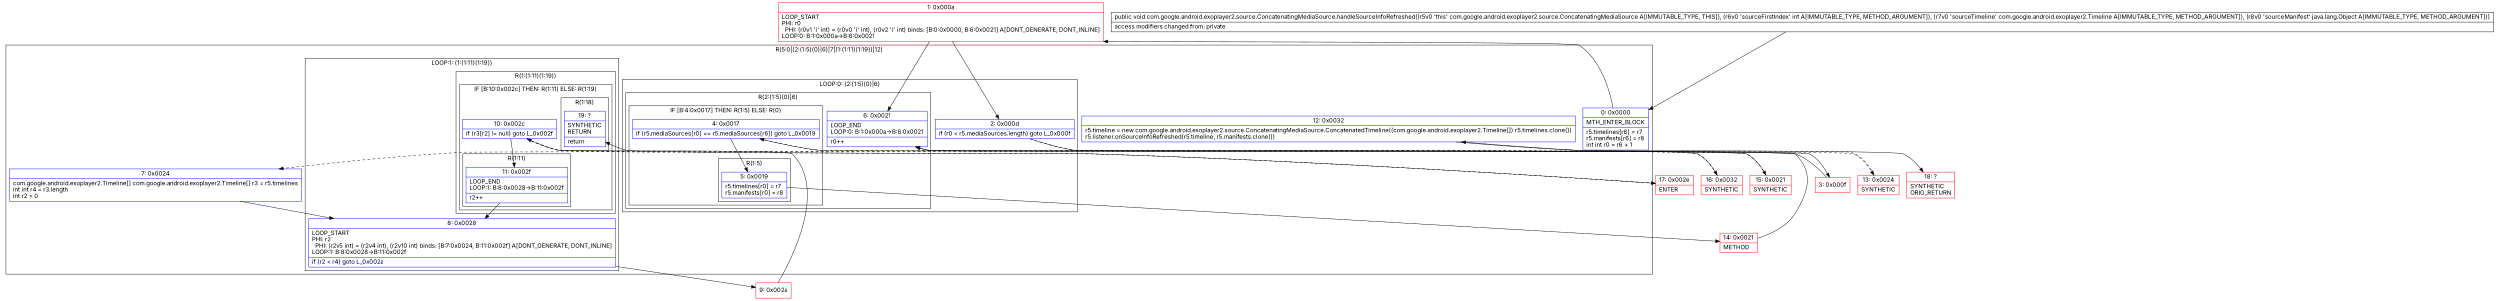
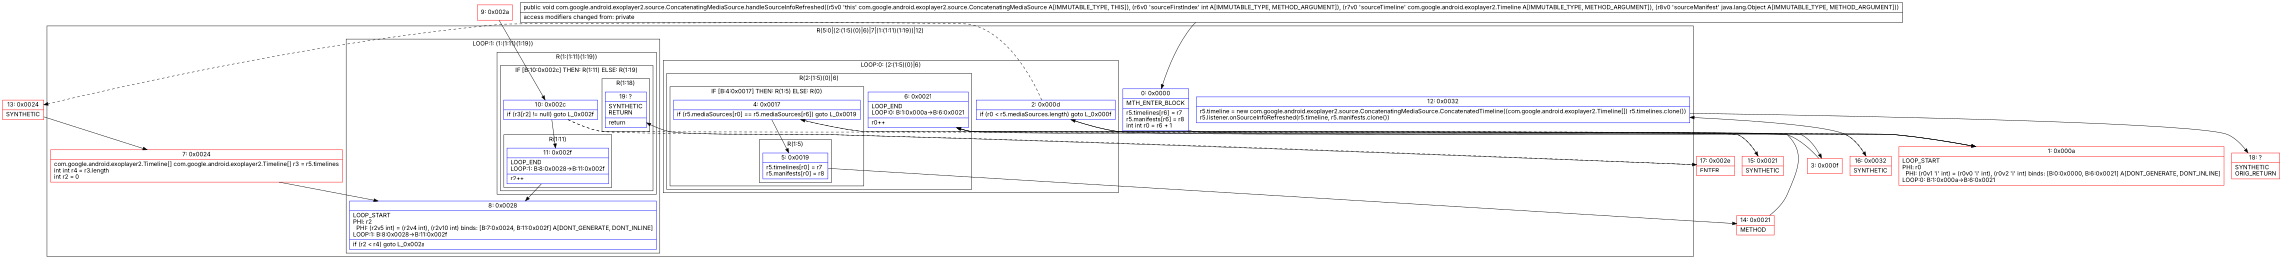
  digraph {
    fontname=Inter
    node [color=blue fontname=Inter shape=record]
    edge [fontname=Inter]
    n1 [label="{5\:\ 0x0019|r5.timelines[r0] = r7\lr5.manifests[r0] = r8\l}"]
    n2 [label="{4\:\ 0x0017|if (r5.mediaSources[r0] == r5.mediaSources[r6]) goto L_0x0019\l}"]
    n3 [label="{6\:\ 0x0021|LOOP_END\lLOOP:0: B:1:0x000a\-\>B:6:0x0021\l|r0++\l}"]
    n4 [label="{2\:\ 0x000d|if (r0 \< r5.mediaSources.length) goto L_0x000f\l}"]
    n5 [label="{11\:\ 0x002f|LOOP_END\lLOOP:1: B:8:0x0028\-\>B:11:0x002f\l|r2++\l}"]
    n6 [label="{19\:\ ?|SYNTHETIC\lRETURN\l|return\l}"]
    n7 [label="{10\:\ 0x002c|if (r3[r2] != null) goto L_0x002f\l}"]
    n8 [label="{8\:\ 0x0028|LOOP_START\lPHI: r2 \l  PHI: (r2v5 int) = (r2v4 int), (r2v10 int) binds: [B:7:0x0024, B:11:0x002f] A[DONT_GENERATE, DONT_INLINE]\lLOOP:1: B:8:0x0028\-\>B:11:0x002f\l|if (r2 \< r4) goto L_0x002a\l}"]
    n9 [label="{0\:\ 0x0000|MTH_ENTER_BLOCK\l|r5.timelines[r6] = r7\lr5.manifests[r6] = r8\lint int r0 = r6 + 1\l}"]
-   n10 [label="{7\:\ 0x0024|com.google.android.exoplayer2.Timeline[] com.google.android.exoplayer2.Timeline[] r3 = r5.timelines\lint int r4 = r3.length\lint r2 = 0\l}"]
+   n10 [color=red label="{7\:\ 0x0024|com.google.android.exoplayer2.Timeline[] com.google.android.exoplayer2.Timeline[] r3 = r5.timelines\lint int r4 = r3.length\lint r2 = 0\l}"]
    n11 [label="{12\:\ 0x0032|r5.timeline = new com.google.android.exoplayer2.source.ConcatenatingMediaSource.ConcatenatedTimeline((com.google.android.exoplayer2.Timeline[]) r5.timelines.clone())\lr5.listener.onSourceInfoRefreshed(r5.timeline, r5.manifests.clone())\l}"]
    n12 [color=red label="{14\:\ 0x0021|METHOD\l}"]
    n13 [color=red label="{15\:\ 0x0021|SYNTHETIC\l}"]
    n14 [color=red label="{1\:\ 0x000a|LOOP_START\lPHI: r0 \l  PHI: (r0v1 'i' int) = (r0v0 'i' int), (r0v2 'i' int) binds: [B:0:0x0000, B:6:0x0021] A[DONT_GENERATE, DONT_INLINE]\lLOOP:0: B:1:0x000a\-\>B:6:0x0021\l}"]
    n15 [color=red label="{3\:\ 0x000f}"]
    n16 [color=red label="{13\:\ 0x0024|SYNTHETIC\l}"]
    n17 [color=red label="{16\:\ 0x0032|SYNTHETIC\l}"]
    n18 [color=red label="{17\:\ 0x002e|ENTER\l}"]
    n19 [color=red label="{9\:\ 0x002a}"]
    n20 [color=red label="{18\:\ ?|SYNTHETIC\lORIG_RETURN\l}"]
    n21 [label="{public void com.google.android.exoplayer2.source.ConcatenatingMediaSource.handleSourceInfoRefreshed((r5v0 'this' com.google.android.exoplayer2.source.ConcatenatingMediaSource A[IMMUTABLE_TYPE, THIS]), (r6v0 'sourceFirstIndex' int A[IMMUTABLE_TYPE, METHOD_ARGUMENT]), (r7v0 'sourceTimeline' com.google.android.exoplayer2.Timeline A[IMMUTABLE_TYPE, METHOD_ARGUMENT]), (r8v0 'sourceManifest' java.lang.Object A[IMMUTABLE_TYPE, METHOD_ARGUMENT]))  | access modifiers changed from: private\l}" color=""]
    subgraph cluster_1 {
      label="R(5:0|(2:(1:5)(0)|6)|7|(1:(1:11)(1:19))|12)"
      n9
      n10
      n11
      subgraph cluster_2 {
        label="LOOP:0: (2:(1:5)(0)|6)"
        n4
        subgraph cluster_3 {
          label="R(2:(1:5)(0)|6)"
          n3
          subgraph cluster_4 {
            label="IF [B:4:0x0017] THEN: R(1:5) ELSE: R(0)"
            n2
            subgraph cluster_5 {
              label="R(1:5)"
              n1
            }
            subgraph cluster_6 {
              label="R(0)"
            }
          }
        }
      }
      subgraph cluster_7 {
        label="LOOP:1: (1:(1:11)(1:19))"
        n8
        subgraph cluster_8 {
          label="R(1:(1:11)(1:19))"
          subgraph cluster_9 {
            label="IF [B:10:0x002c] THEN: R(1:11) ELSE: R(1:19)"
            n7
            subgraph cluster_10 {
              label="R(1:11)"
              n5
            }
            subgraph cluster_11 {
              label="R(1:18)"
              n6
            }
          }
        }
      }
    }
    n1 -> n12
    n2 -> n1
    n2 -> n13 [style=dashed]
-   n14 -> n3
+   n3 -> n14
    n4 -> n15
    n4 -> n16 [style=dashed]
    n5 -> n8
    n7 -> n5
    n7 -> n17 [style=dashed]
    n7 -> n18 [style=dashed]
-   n8 -> n19
    n9 -> n14
    n10 -> n8
    n11 -> n20
    n12 -> n3
    n13 -> n3
    n14 -> n4
    n15 -> n2
-   n16 -> n10 [style=dashed]
+   n16 -> n10
    n17 -> n11
    n18 -> n6
    n19 -> n7
    n21 -> n9
  }
